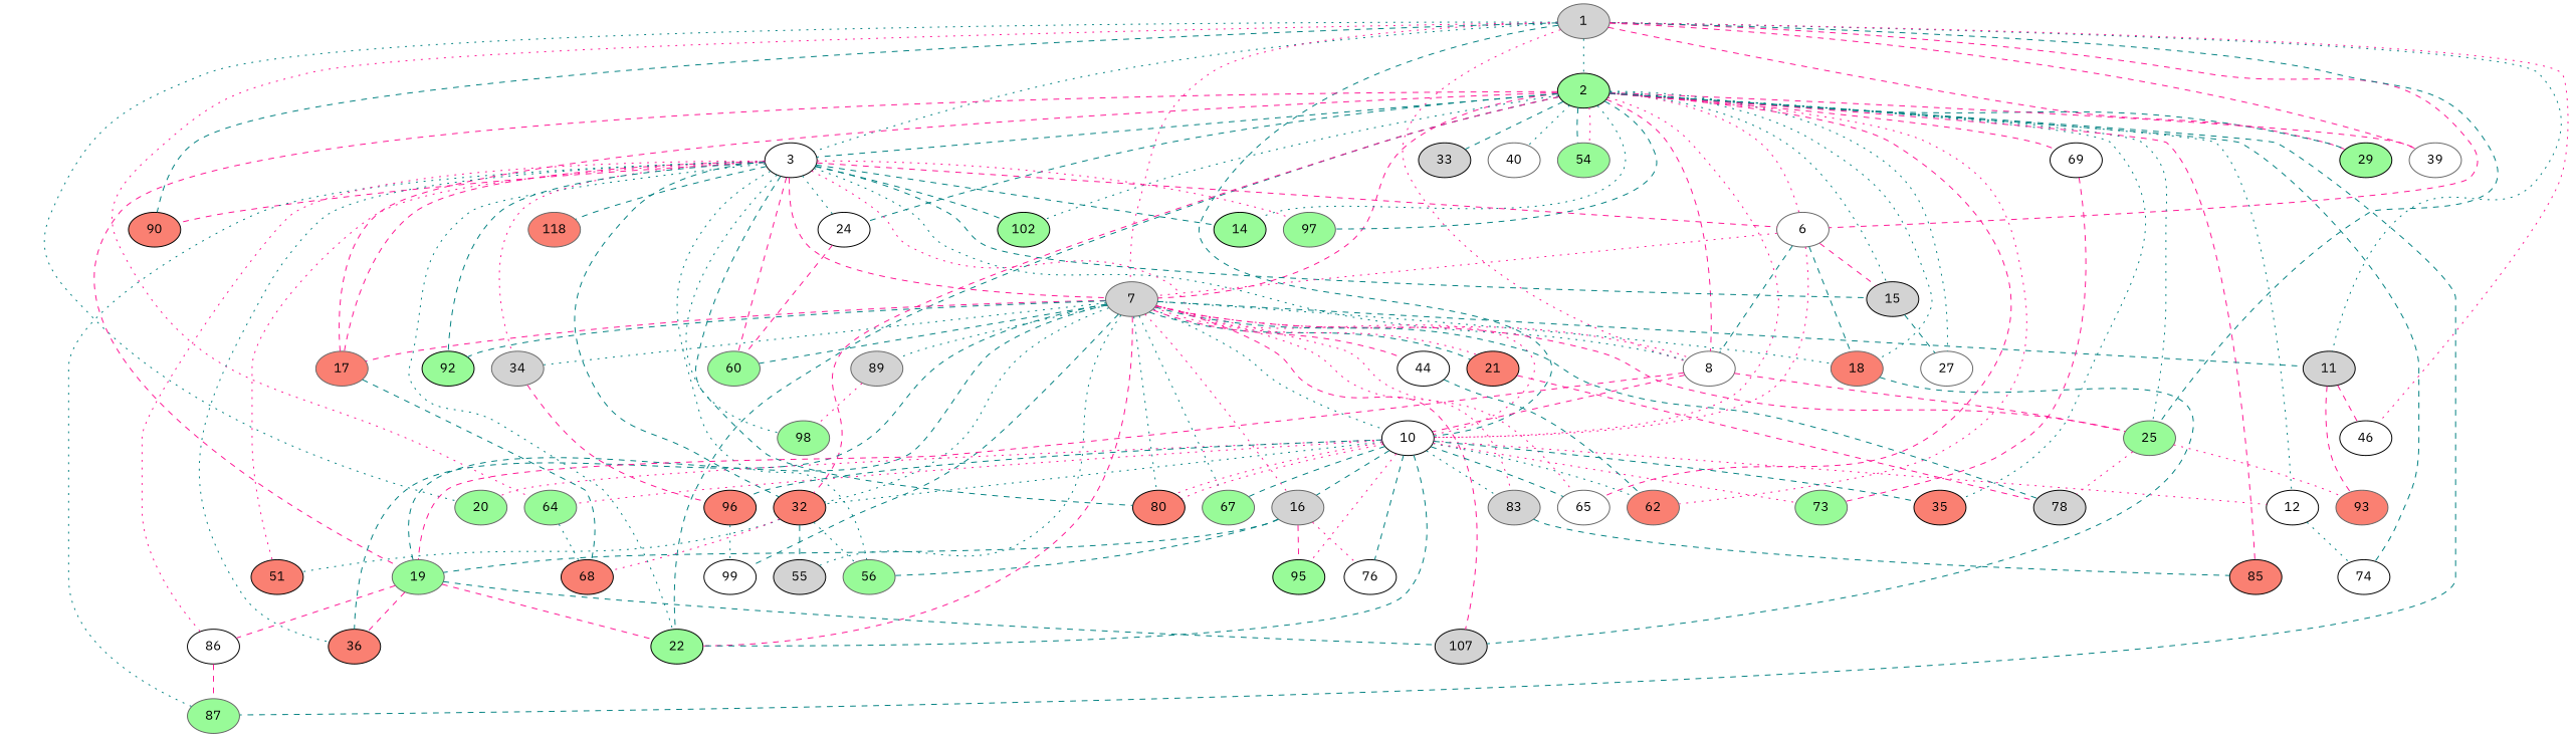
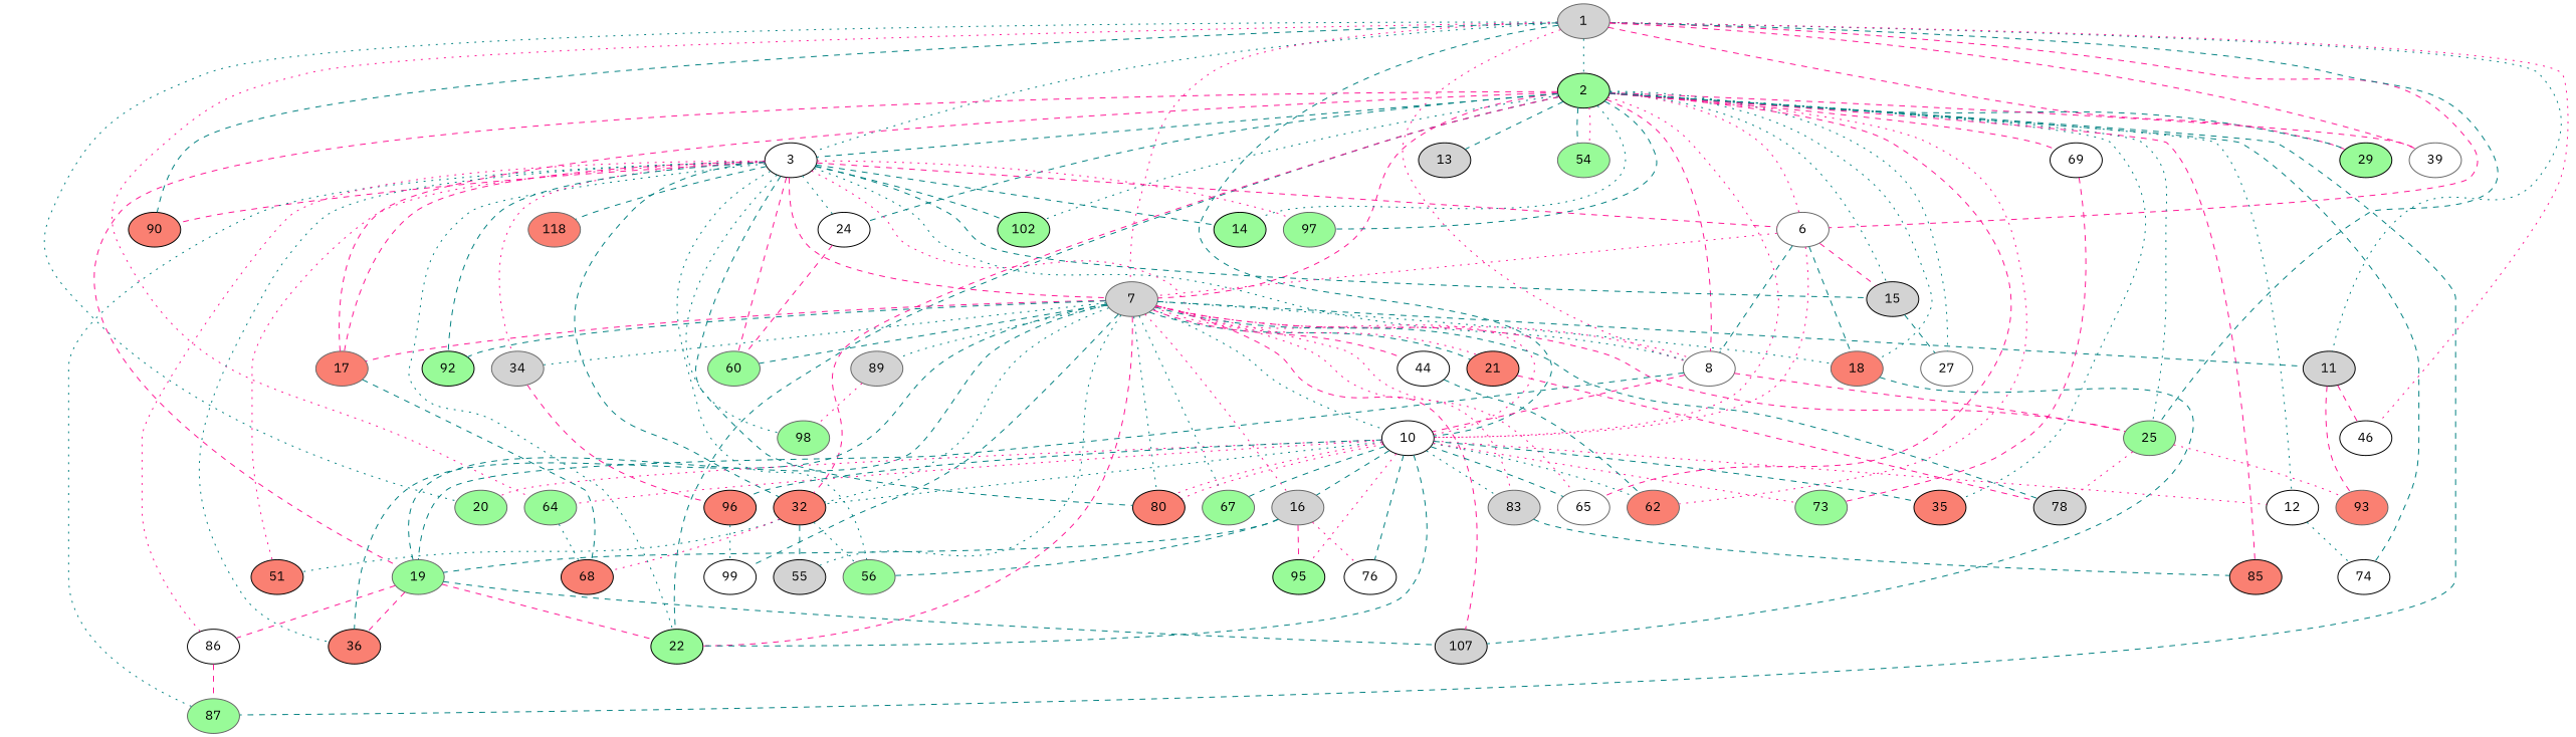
  graph {
    fontname="IBM Plex Sans"
    node [color=black fillcolor=palegreen fontname="IBM Plex Sans" style=filled]
    edge [color=teal fontname="IBM Plex Sans" style=dashed]
    1 [color=gray40 fillcolor=lightgrey super="+9"]
    2 [super="+4+37+123+124+59+5"]
    3 [fillcolor=white super="+38+66"]
    6 [color=gray40 fillcolor=white super="+57+53+128"]
    7 [color=gray40 fillcolor=lightgrey super="+31+61+33+48+30+49+105+79+28+41+71+23"]
    8 [color=gray40 fillcolor=white super="+126+75"]
    10 [fillcolor=white]
    11 [fillcolor=lightgrey]
    20 [color=gray40]
    25 [color=gray40 super="+82"]
    29
    39 [color=gray40 fillcolor=white]
    46 [fillcolor=white]
    64 [color=gray40 super="+115"]
    90 [fillcolor=salmon]
    12 [fillcolor=white]
-   13 [fillcolor=lightgrey label=33]
+   13 [fillcolor=lightgrey]
    14
    15 [fillcolor=lightgrey]
    17 [color=gray40 fillcolor=salmon]
    18 [color=gray40 fillcolor=salmon]
    19 [color=gray40 super="+72"]
    22 [super="+117+70"]
    24 [fillcolor=white super="+63+101"]
    27 [color=gray40 fillcolor=white]
    32 [fillcolor=salmon super="+43"]
    35 [fillcolor=salmon]
-   40 [color=gray40 fillcolor=white]
    54 [color=gray40]
    62 [color=gray40 fillcolor=salmon super="+81"]
    65 [color=gray40 fillcolor=white]
    69 [fillcolor=white]
    74 [fillcolor=white]
    85 [fillcolor=salmon]
    87 [color=gray40 super="+94"]
    97 [color=gray40]
    102
    34 [color=gray40 fillcolor=lightgrey]
    36 [fillcolor=salmon]
    51 [fillcolor=salmon]
    56 [color=gray40 super="+106"]
    60 [color=gray40 super="+113"]
    80 [fillcolor=salmon]
    86 [fillcolor=white]
    92
    98 [color=gray40]
    118 [color=gray40 fillcolor=salmon]
    78 [fillcolor=lightgrey super="+112"]
    16 [color=gray40 fillcolor=lightgrey]
    21 [fillcolor=salmon]
    44 [fillcolor=white]
    55 [fillcolor=lightgrey]
    67 [color=gray40]
    83 [color=gray40 fillcolor=lightgrey]
    89 [color=gray40 fillcolor=lightgrey]
    99 [fillcolor=white]
    107 [fillcolor=lightgrey]
    73 [color=gray40]
    76 [fillcolor=white]
    95
    96 [fillcolor=salmon]
    93 [color=gray40 fillcolor=salmon]
    68 [fillcolor=salmon]
    1 -- 2 [style=dotted weight=11]
    1 -- 3 [style=dotted weight=2]
    1 -- 6 [color=deeppink weight=5]
    1 -- 7 [color=deeppink style=dotted weight=4]
    1 -- 8 [color=deeppink style=dotted weight=2]
    1 -- 10 [weight=2]
    1 -- 11 [style=dotted]
    1 -- 20 [style=dotted]
    1 -- 25
    1 -- 29 [color=deeppink]
    1 -- 39 [color=deeppink]
    1 -- 46 [color=deeppink style=dotted]
    1 -- 64 [color=deeppink style=dotted]
    1 -- 90
    2 -- 3 [weight=7]
    2 -- 6 [color=deeppink style=dotted weight=4]
    2 -- 7 [color=deeppink weight=8]
    2 -- 8 [color=deeppink weight=3]
    2 -- 10 [color=deeppink style=dotted weight=5]
    2 -- 25 [style=dotted weight=2]
    2 -- 29
    2 -- 39 [color=deeppink]
    2 -- 12 [style=dotted]
    2 -- 13 [weight=2]
    2 -- 14 [style=dotted]
    2 -- 15 [style=dotted]
    2 -- 17 [color=deeppink]
    2 -- 18 [style=dotted]
    2 -- 19 [color=deeppink]
    2 -- 22 [weight=2]
    2 -- 24 [weight=3]
    2 -- 27 [style=dotted]
    2 -- 32 [color=deeppink]
    2 -- 35 [style=dotted]
-   2 -- 40 [style=dotted weight=2]
    2 -- 54
    2 -- 54 [color=deeppink style=dotted]
    2 -- 62 [color=deeppink style=dotted]
    2 -- 65 [color=deeppink]
    2 -- 69 [color=deeppink weight=2]
    2 -- 74
    2 -- 85 [color=deeppink]
    2 -- 87
    2 -- 97
    2 -- 102 [style=dotted]
    3 -- 6 [color=deeppink weight=2]
    3 -- 7 [color=deeppink weight=5]
    3 -- 8 [style=dotted weight=2]
    3 -- 10 [color=deeppink style=dotted weight=2]
    3 -- 90 [color=deeppink]
    3 -- 14
    3 -- 15
    3 -- 17 [color=deeppink weight=2]
    3 -- 22 [style=dotted]
    3 -- 24 [style=dotted]
    3 -- 32
    3 -- 87 [style=dotted]
    3 -- 97 [color=deeppink style=dotted]
    3 -- 102
    3 -- 34 [color=deeppink style=dotted]
    3 -- 36 [style=dotted]
    3 -- 51 [color=deeppink style=dotted]
    3 -- 56 [style=dotted]
    3 -- 60 [color=deeppink]
    3 -- 80
    3 -- 86 [color=deeppink style=dotted]
    3 -- 92
    3 -- 98 [style=dotted]
    3 -- 118
    6 -- 7 [color=deeppink style=dotted]
    6 -- 8
    6 -- 10 [color=deeppink style=dotted weight=2]
    6 -- 15 [color=deeppink]
    6 -- 18
    7 -- 8 [color=deeppink style=dotted]
    7 -- 10 [style=dotted weight=2]
    7 -- 11
    7 -- 25 [color=deeppink]
    7 -- 17 [color=deeppink]
    7 -- 18 [style=dotted]
    7 -- 19
    7 -- 22 [color=deeppink]
    7 -- 32 [style=dotted]
    7 -- 65 [color=deeppink style=dotted]
    7 -- 34 [style=dotted]
    7 -- 36
    7 -- 60
    7 -- 80 [style=dotted]
    7 -- 92
    7 -- 78
    7 -- 16 [color=deeppink style=dotted weight=2]
    7 -- 21
    7 -- 21 [color=deeppink style=dotted]
    7 -- 44 [color=deeppink weight=2]
    7 -- 55 [style=dotted]
    7 -- 67 [style=dotted]
    7 -- 83 [color=deeppink style=dotted]
    7 -- 89 [style=dotted weight=2]
    7 -- 99
    7 -- 107 [color=deeppink]
    8 -- 10 [color=deeppink]
    8 -- 25 [color=deeppink weight=2]
-   8 -- 19 [color=deeppink]
+   8 -- 19
    10 -- 20 [color=deeppink style=dotted]
    10 -- 64 [color=deeppink style=dotted]
    10 -- 12 [color=deeppink style=dotted]
    10 -- 22
    10 -- 32 [style=dotted]
    10 -- 35
    10 -- 62 [style=dotted]
    10 -- 65
    10 -- 80 [color=deeppink style=dotted]
    10 -- 80 [color=deeppink style=dotted]
    10 -- 16
    10 -- 67
    10 -- 83 [style=dotted]
    10 -- 73 [color=deeppink style=dotted]
    10 -- 76
    10 -- 95 [color=deeppink style=dotted]
    10 -- 96
    11 -- 46 [color=deeppink]
    11 -- 93 [color=deeppink]
    25 -- 78 [color=deeppink style=dotted]
    25 -- 93 [color=deeppink style=dotted]
    64 -- 68 [style=dotted]
    12 -- 74 [style=dotted]
    15 -- 27
    17 -- 68
    18 -- 107
    19 -- 22 [color=deeppink]
    19 -- 36 [color=deeppink]
    19 -- 86 [color=deeppink]
    19 -- 107
    24 -- 60 [color=deeppink]
    32 -- 51 [style=dotted]
    32 -- 56 [style=dotted]
    32 -- 55
    32 -- 68 [color=deeppink style=dotted]
    69 -- 73 [color=deeppink]
    34 -- 96 [color=deeppink]
    86 -- 87 [color=deeppink]
    16 -- 19
    16 -- 56
    16 -- 76 [color=deeppink style=dotted]
    16 -- 95 [color=deeppink]
    21 -- 78 [color=deeppink]
    44 -- 62
    83 -- 85
    89 -- 98 [color=deeppink style=dotted]
    96 -- 99 [style=dotted]
  }
